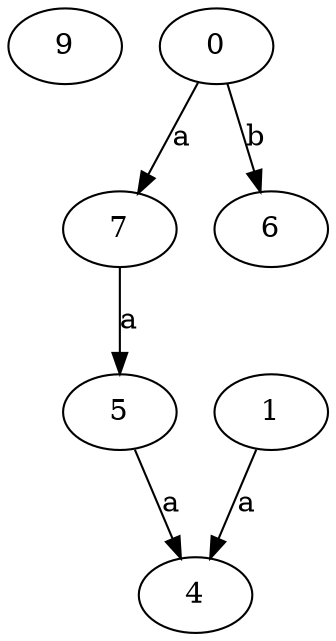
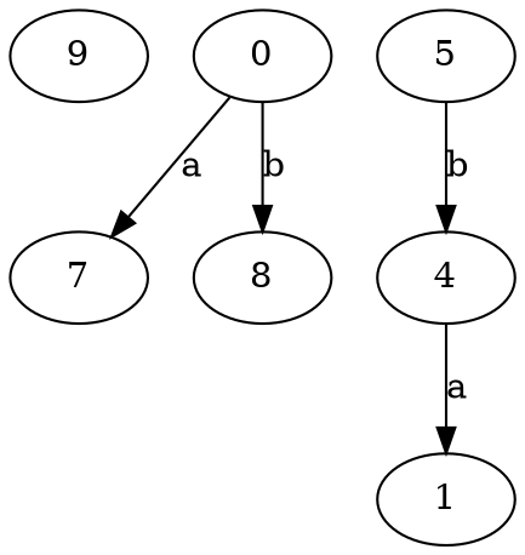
  strict digraph {
    n1 [label=9]
    0
    7
-   8 [label=6]
+   8
    5
    4
    1
    0 -> 7 [label=a]
    0 -> 8 [label=b]
-   7 -> 5 [label=a]
-   5 -> 4 [label=a]
-   1 -> 4 [label=a]
+   5 -> 4 [label=b]
+   4 -> 1 [label=a]
  }
